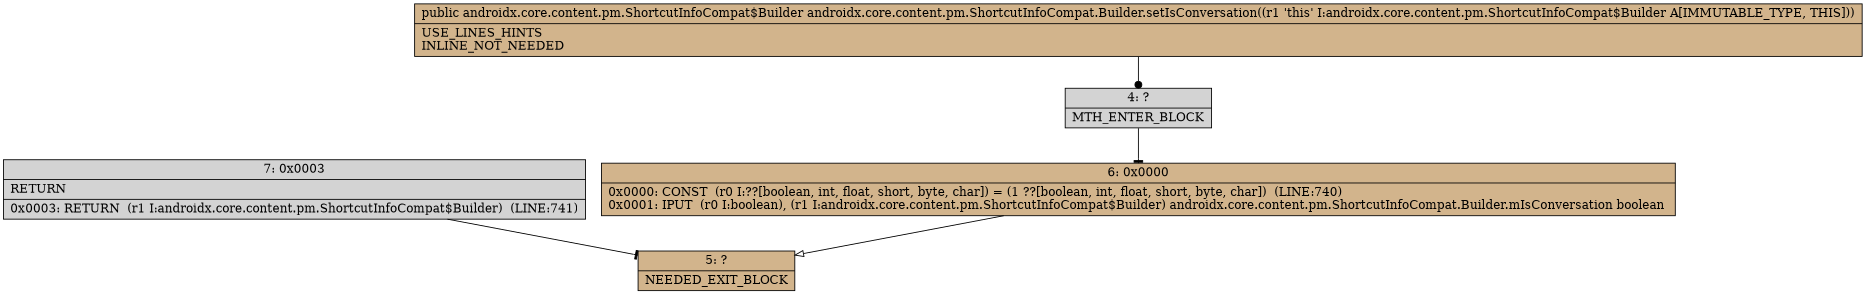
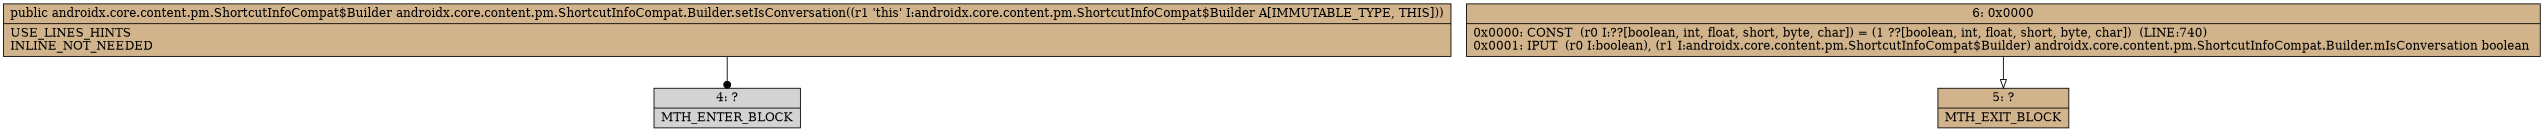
  digraph {
    node [fillcolor=tan shape=record style=filled]
    edge [arrowhead=tee]
    n1 [fillcolor=lightgrey label="{4\:\ ?|MTH_ENTER_BLOCK\l}"]
    n2 [label="{6\:\ 0x0000|0x0000: CONST  (r0 I:??[boolean, int, float, short, byte, char]) = (1 ??[boolean, int, float, short, byte, char])  (LINE:740)\l0x0001: IPUT  (r0 I:boolean), (r1 I:androidx.core.content.pm.ShortcutInfoCompat$Builder) androidx.core.content.pm.ShortcutInfoCompat.Builder.mIsConversation boolean \l}"]
-   n3 [label="{5\:\ ?|NEEDED_EXIT_BLOCK\l}"]
-   n4 [fillcolor=lightgrey label="{7\:\ 0x0003|RETURN\l|0x0003: RETURN  (r1 I:androidx.core.content.pm.ShortcutInfoCompat$Builder)  (LINE:741)\l}"]
+   n3 [label="{5\:\ ?|MTH_EXIT_BLOCK\l}"]
    n5 [label="{public androidx.core.content.pm.ShortcutInfoCompat$Builder androidx.core.content.pm.ShortcutInfoCompat.Builder.setIsConversation((r1 'this' I:androidx.core.content.pm.ShortcutInfoCompat$Builder A[IMMUTABLE_TYPE, THIS]))  | USE_LINES_HINTS\lINLINE_NOT_NEEDED\l}"]
-   n1 -> n2
    n2 -> n3 [arrowhead=onormal]
-   n4 -> n3
    n5 -> n1 [arrowhead=dot]
  }
